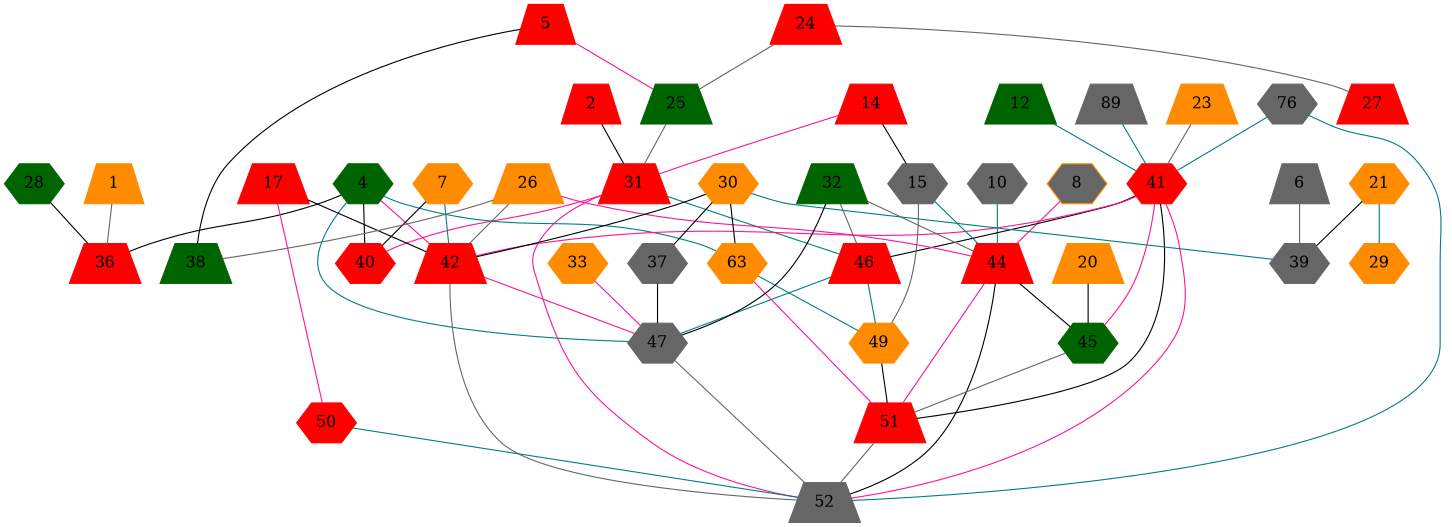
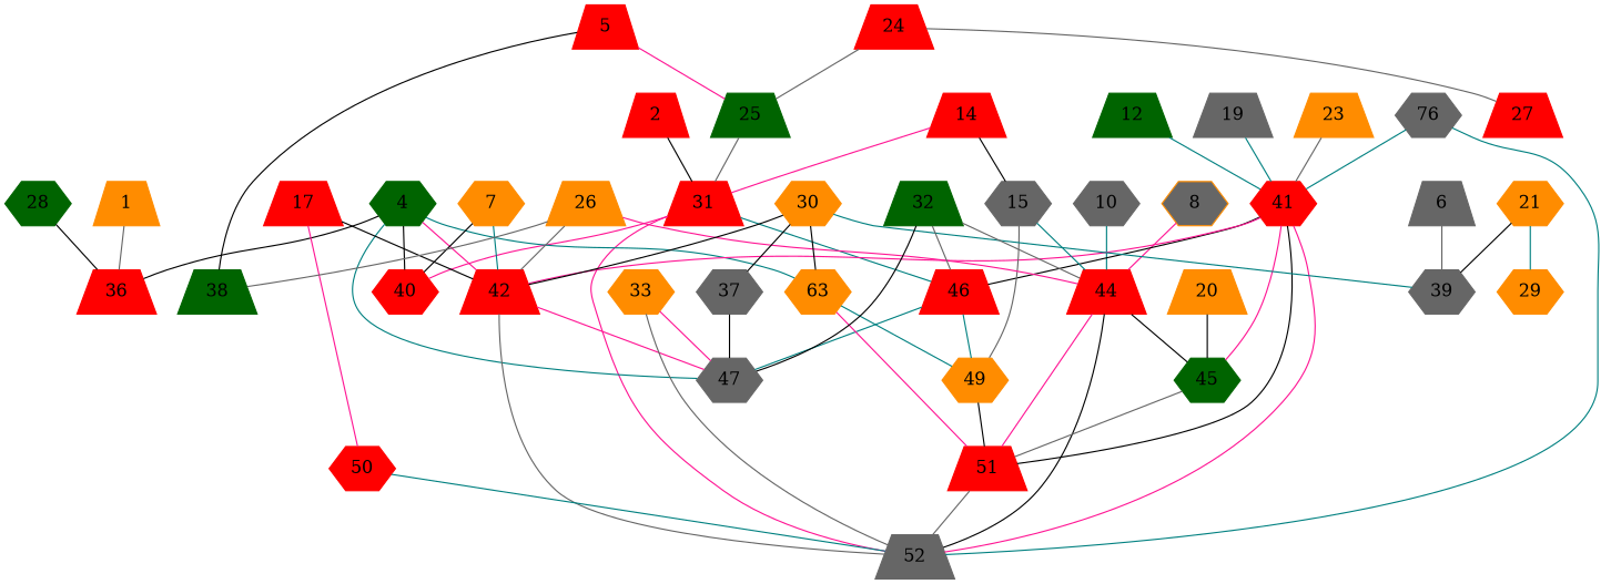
  graph {
    node [color=red shape=trapezium style=filled]
    edge [color=black weight=1.0]
    1 [color=darkorange]
    36
    2
    31
    40 [shape=hexagon]
    52 [color=gray40]
    46
    4 [color=darkgreen shape=hexagon]
    42
    n10 [color=darkorange label=63 shape=hexagon]
    47 [color=gray40 shape=hexagon]
    49 [color=darkorange shape=hexagon]
    51
    25 [color=darkgreen]
    5
    38 [color=darkgreen]
    6 [color=gray40]
    39 [color=gray40 shape=hexagon]
    7 [color=darkorange shape=hexagon]
    8 [color=darkorange fillcolor=gray40 shape=hexagon]
    44
    45 [color=darkgreen shape=hexagon]
    10 [color=gray40 shape=hexagon]
    12 [color=darkgreen]
    41 [shape=hexagon]
    14
    15 [color=gray40 shape=hexagon]
    n28 [color=gray40 label=76 shape=hexagon]
    17
    50 [shape=hexagon]
-   19 [color=gray40 label=89]
+   19 [color=gray40]
    20 [color=darkorange]
    21 [color=darkorange shape=hexagon]
    29 [color=darkorange shape=hexagon]
    23 [color=darkorange]
    24
    27
    26 [color=darkorange]
    28 [color=darkgreen shape=hexagon]
    30 [color=darkorange shape=hexagon]
    37 [color=gray40 shape=hexagon]
    32 [color=darkgreen]
    33 [color=darkorange shape=hexagon]
    1 -- 36 [color=gray40]
    2 -- 31
    31 -- 40 [color=deeppink]
    31 -- 52 [color=deeppink]
    31 -- 46 [color=teal]
    46 -- 47 [color=teal]
    46 -- 49 [color=teal]
    4 -- 36
    4 -- 40
    4 -- 42 [color=deeppink]
    4 -- n10 [color=teal]
    4 -- 47 [color=teal]
    42 -- 52 [color=gray40]
    42 -- 47 [color=deeppink]
    n10 -- 49 [color=teal]
    n10 -- 51 [color=deeppink]
-   47 -- 52 [color=gray40]
+   33 -- 52 [color=gray40]
    49 -- 51
    51 -- 52 [color=gray40]
    25 -- 31 [color=gray40]
    5 -- 25 [color=deeppink]
    5 -- 38
    6 -- 39 [color=gray40]
    7 -- 40
    7 -- 42 [color=teal]
    8 -- 44 [color=deeppink]
    44 -- 52
    44 -- 51 [color=deeppink]
    44 -- 45
    45 -- 51 [color=gray40]
    10 -- 44 [color=teal]
    12 -- 41 [color=teal]
    41 -- 52 [color=deeppink weight=2.0]
    41 -- 46
    41 -- 42 [color=deeppink]
    41 -- 51
    41 -- 45 [color=deeppink weight=2.0]
    14 -- 31 [color=deeppink]
    14 -- 15
    15 -- 49 [color=gray40]
    15 -- 44 [color=teal]
    n28 -- 52 [color=teal]
    n28 -- 41 [color=teal]
    17 -- 42
    17 -- 50 [color=deeppink]
    50 -- 52 [color=teal]
    19 -- 41 [color=teal]
    20 -- 45
    21 -- 39
    21 -- 29 [color=teal]
    23 -- 41 [color=gray40]
    24 -- 25 [color=gray40]
    24 -- 27 [color=gray40]
    26 -- 42 [color=gray40]
    26 -- 38 [color=gray40]
    26 -- 44 [color=deeppink]
    28 -- 36
    30 -- 42
    30 -- n10
    30 -- 39 [color=teal]
    30 -- 37
    37 -- 47
    32 -- 46 [color=gray40]
    32 -- 47
    32 -- 44 [color=gray40]
    33 -- 47 [color=deeppink]
  }
